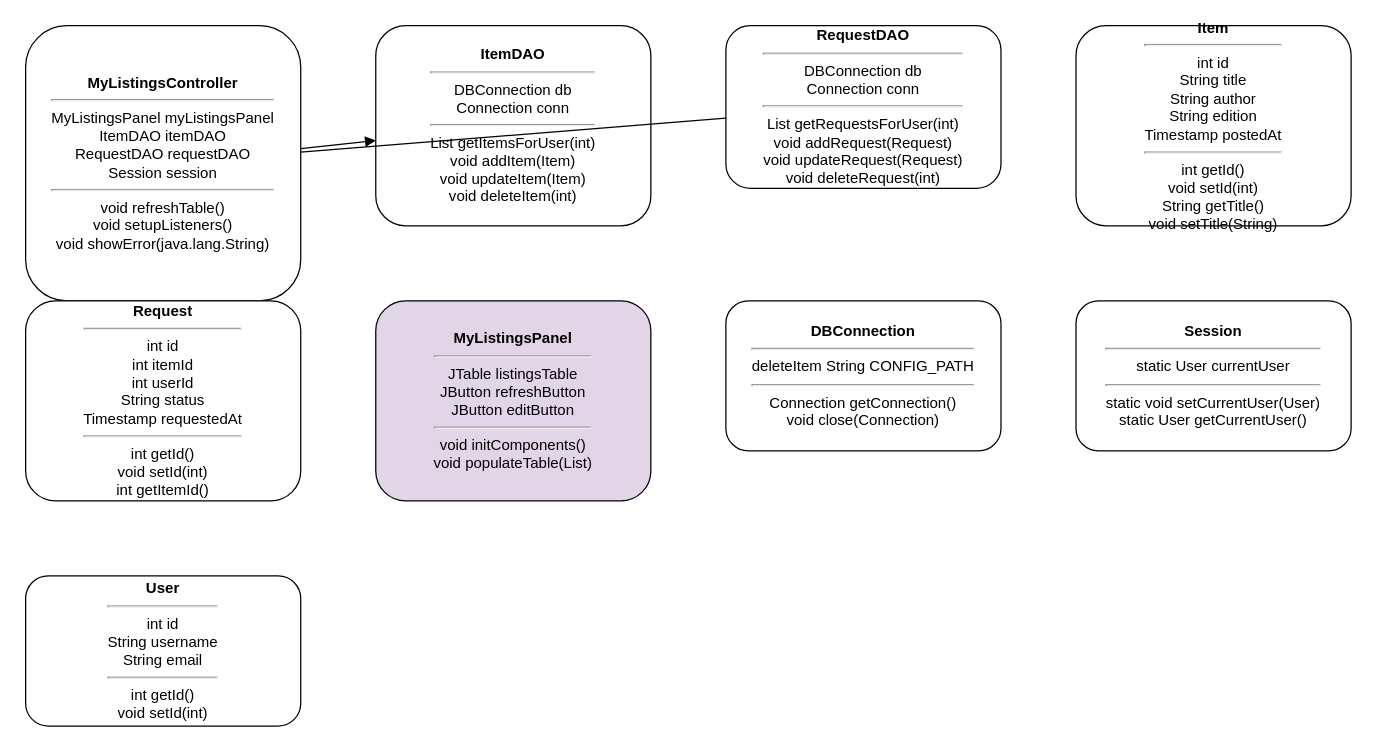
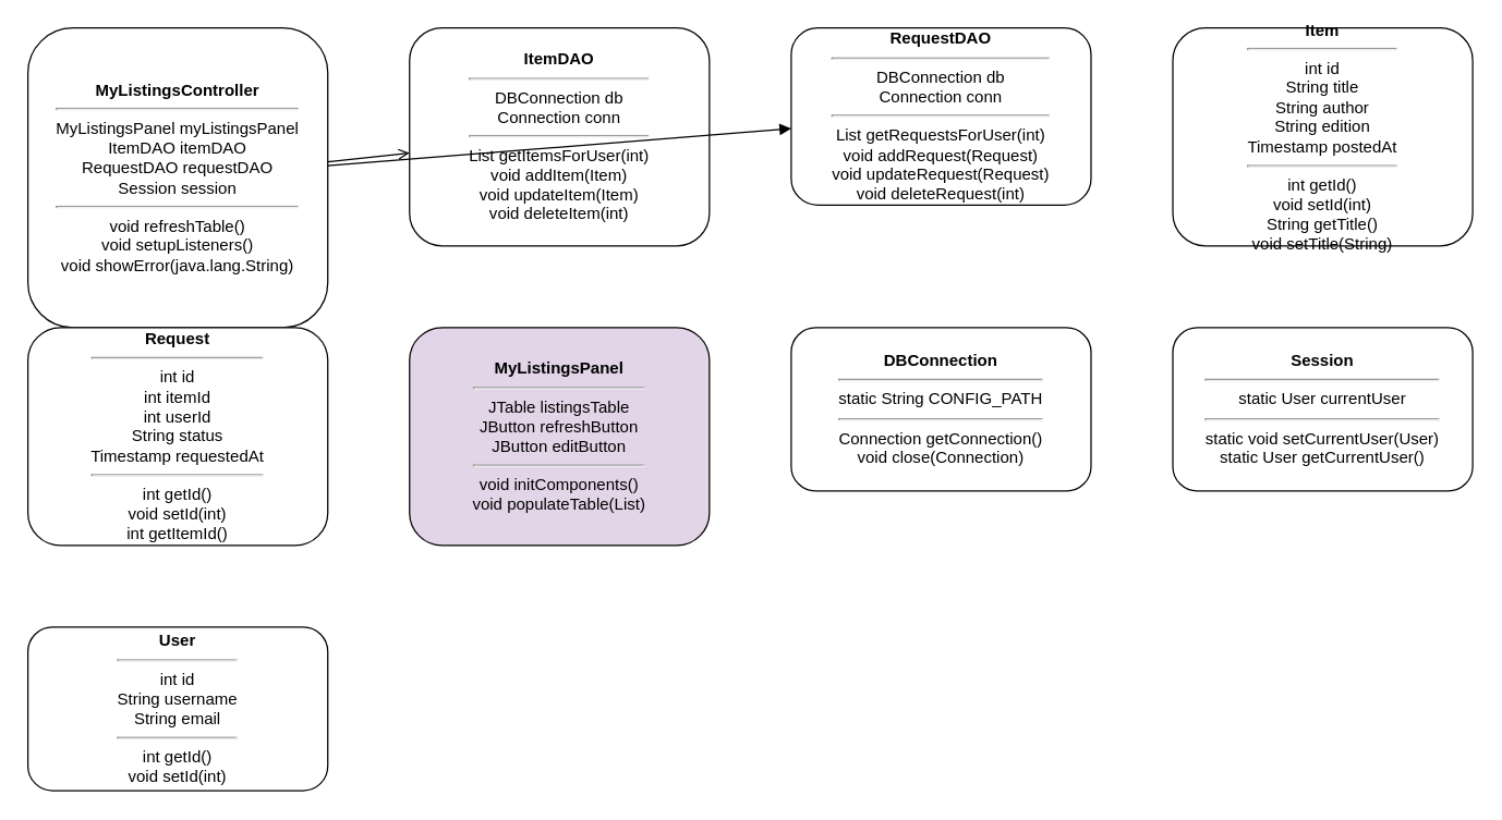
  <mxCell id="0" />
  <mxCell id="1" parent="0" />
  <mxCell id="2" value="&lt;b&gt;MyListingsController&lt;/b&gt;&lt;hr/&gt;MyListingsPanel myListingsPanel&lt;br/&gt;ItemDAO itemDAO&lt;br/&gt;RequestDAO requestDAO&lt;br/&gt;Session session&lt;br/&gt;&lt;hr/&gt;void refreshTable()&lt;br/&gt;void setupListeners()&lt;br/&gt;void showError(java.lang.String)&lt;br/&gt;" style="rounded=1;whiteSpace=wrap;html=1;" vertex="1" parent="1"><mxGeometry x="20" y="20" width="220" height="220" as="geometry" /></mxCell>
  <mxCell id="3" value="&lt;b&gt;ItemDAO&lt;/b&gt;&lt;hr/&gt;DBConnection db&lt;br/&gt;Connection conn&lt;br/&gt;&lt;hr/&gt;List&lt;Item&gt; getItemsForUser(int)&lt;br/&gt;void addItem(Item)&lt;br/&gt;void updateItem(Item)&lt;br/&gt;void deleteItem(int)&lt;br/&gt;" style="rounded=1;whiteSpace=wrap;html=1;" vertex="1" parent="1"><mxGeometry x="300" y="20" width="220" height="160" as="geometry" /></mxCell>
  <mxCell id="4" value="&lt;b&gt;RequestDAO&lt;/b&gt;&lt;hr/&gt;DBConnection db&lt;br/&gt;Connection conn&lt;br/&gt;&lt;hr/&gt;List&lt;Request&gt; getRequestsForUser(int)&lt;br/&gt;void addRequest(Request)&lt;br/&gt;void updateRequest(Request)&lt;br/&gt;void deleteRequest(int)&lt;br/&gt;" style="rounded=1;whiteSpace=wrap;html=1;" vertex="1" parent="1"><mxGeometry x="580" y="20" width="220" height="130" as="geometry" /></mxCell>
  <mxCell id="5" value="&lt;b&gt;Item&lt;/b&gt;&lt;hr/&gt;int id&lt;br/&gt;String title&lt;br/&gt;String author&lt;br/&gt;String edition&lt;br/&gt;Timestamp postedAt&lt;br/&gt;&lt;hr/&gt;int getId()&lt;br/&gt;void setId(int)&lt;br/&gt;String getTitle()&lt;br/&gt;void setTitle(String)&lt;br/&gt;" style="rounded=1;whiteSpace=wrap;html=1;" vertex="1" parent="1"><mxGeometry x="860" y="20" width="220" height="160" as="geometry" /></mxCell>
  <mxCell id="6" value="&lt;b&gt;Request&lt;/b&gt;&lt;hr/&gt;int id&lt;br/&gt;int itemId&lt;br/&gt;int userId&lt;br/&gt;String status&lt;br/&gt;Timestamp requestedAt&lt;br/&gt;&lt;hr/&gt;int getId()&lt;br/&gt;void setId(int)&lt;br/&gt;int getItemId()&lt;br/&gt;" style="rounded=1;whiteSpace=wrap;html=1;" vertex="1" parent="1"><mxGeometry x="20" y="240" width="220" height="160" as="geometry" /></mxCell>
  <mxCell id="7" value="&lt;b&gt;MyListingsPanel&lt;/b&gt;&lt;hr/&gt;JTable listingsTable&lt;br/&gt;JButton refreshButton&lt;br/&gt;JButton editButton&lt;br/&gt;&lt;hr/&gt;void initComponents()&lt;br/&gt;void populateTable(List&lt;Item&gt;)&lt;br/&gt;" style="rounded=1;whiteSpace=wrap;html=1;fillColor=#e1d5e7;" vertex="1" parent="1"><mxGeometry x="300" y="240" width="220" height="160" as="geometry" /></mxCell>
- <mxCell id="8" value="&lt;b&gt;DBConnection&lt;/b&gt;&lt;hr/&gt;deleteItem String CONFIG_PATH&lt;br/&gt;&lt;hr/&gt;Connection getConnection()&lt;br/&gt;void close(Connection)&lt;br/&gt;" style="rounded=1;whiteSpace=wrap;html=1;" vertex="1" parent="1"><mxGeometry x="580" y="240" width="220" height="120" as="geometry" /></mxCell>
+ <mxCell id="8" value="&lt;b&gt;DBConnection&lt;/b&gt;&lt;hr/&gt;static String CONFIG_PATH&lt;br/&gt;&lt;hr/&gt;Connection getConnection()&lt;br/&gt;void close(Connection)&lt;br/&gt;" style="rounded=1;whiteSpace=wrap;html=1;" vertex="1" parent="1"><mxGeometry x="580" y="240" width="220" height="120" as="geometry" /></mxCell>
  <mxCell id="9" value="&lt;b&gt;Session&lt;/b&gt;&lt;hr/&gt;static User currentUser&lt;br/&gt;&lt;hr/&gt;static void setCurrentUser(User)&lt;br/&gt;static User getCurrentUser()&lt;br/&gt;" style="rounded=1;whiteSpace=wrap;html=1;" vertex="1" parent="1"><mxGeometry x="860" y="240" width="220" height="120" as="geometry" /></mxCell>
  <mxCell id="10" value="&lt;b&gt;User&lt;/b&gt;&lt;hr/&gt;int id&lt;br/&gt;String username&lt;br/&gt;String email&lt;br/&gt;&lt;hr/&gt;int getId()&lt;br/&gt;void setId(int)&lt;br/&gt;" style="rounded=1;whiteSpace=wrap;html=1;" vertex="1" parent="1"><mxGeometry x="20" y="460" width="220" height="120" as="geometry" /></mxCell>
- <mxCell id="11" style="endArrow=block;endFill=1;" edge="1" parent="1" source="2" target="3"><mxGeometry relative="1" as="geometry" /></mxCell>
- <mxCell id="12" style="endArrow=none;endFill=1;" edge="1" parent="1" source="2" target="4"><mxGeometry relative="1" as="geometry" /></mxCell>
+ <mxCell id="11" style="endArrow=open;endFill=1;" edge="1" parent="1" source="2" target="3"><mxGeometry relative="1" as="geometry" /></mxCell>
+ <mxCell id="12" style="endArrow=block;endFill=1;" edge="1" parent="1" source="2" target="4"><mxGeometry relative="1" as="geometry" /></mxCell>
